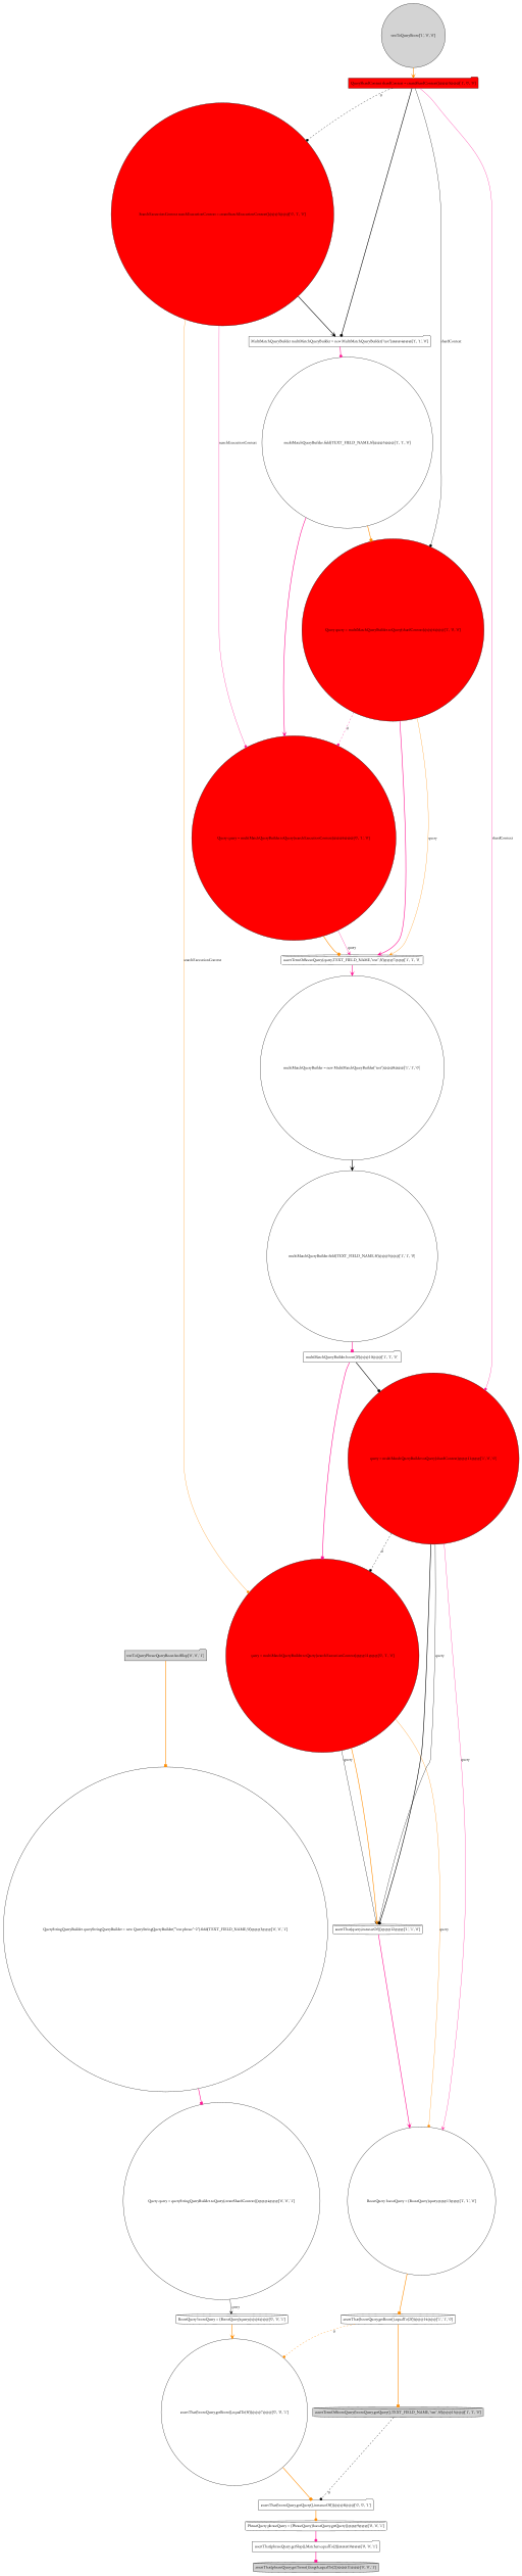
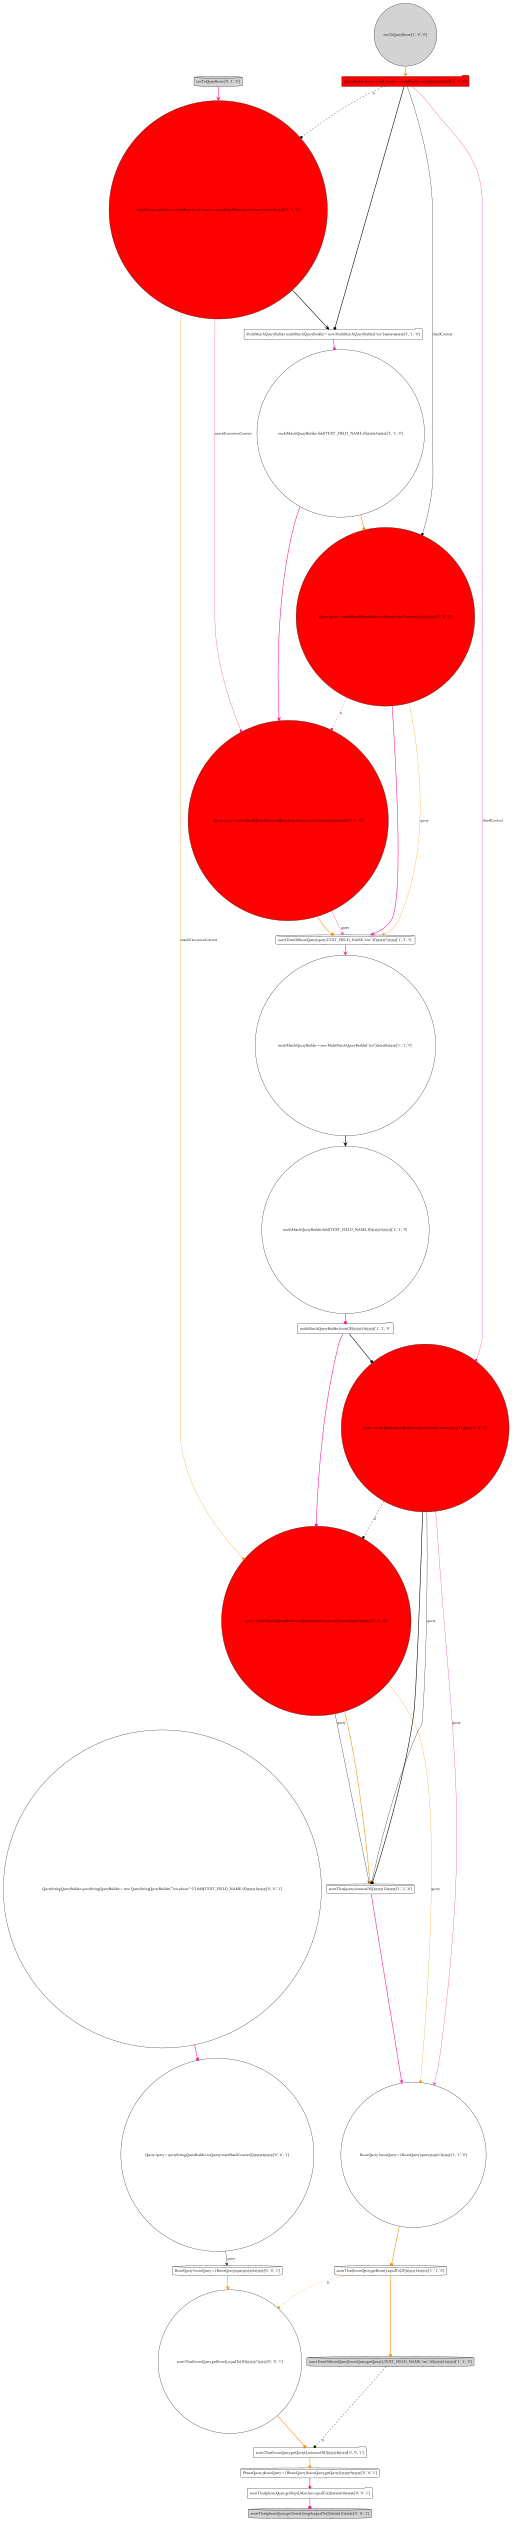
  digraph {
    fontname="EB Garamond"
    node [fillcolor=white fontname="EB Garamond" shape=circle style=filled]
    edge [arrowhead=dot color=deeppink fontname="EB Garamond" style=bold]
    n1 [label="BoostQuery boostQuery = (BoostQuery)query@@@6@@@['0', '0', '1']" shape=cylinder]
    n2 [label="assertThat(boostQuery.getBoost(),equalTo(5f))@@@7@@@['0', '0', '1']"]
    n3 [label="assertThat(boostQuery.getQuery(),instanceOf())@@@8@@@['0', '0', '1']" shape=folder]
    n4 [label="multiMatchQueryBuilder.field(TEXT_FIELD_NAME,5f)@@@5@@@['1', '1', '0']"]
    n5 [fillcolor=red label="Query query = multiMatchQueryBuilder.toQuery(searchExecutionContext)@@@6@@@['0', '1', '0']"]
    n6 [fillcolor=red label="Query query = multiMatchQueryBuilder.toQuery(shardContext)@@@6@@@['1', '0', '0']"]
    n7 [label="assertTermOrBoostQuery(query,TEXT_FIELD_NAME,\"test\",5f)@@@7@@@['1', '1', '0']" shape=cylinder]
    n8 [label="assertThat(phraseQuery.getSlop(),Matchers.equalTo(2))@@@10@@@['0', '0', '1']" shape=folder]
    n9 [fillcolor=lightgray label="assertThat(phraseQuery.getTerms().length,equalTo(2))@@@11@@@['0', '0', '1']" shape=cylinder]
    n10 [label="QueryStringQueryBuilder queryStringQueryBuilder = new QueryStringQueryBuilder(\"\"test phrase\"~2\").field(TEXT_FIELD_NAME,5f)@@@3@@@['0', '0', '1']"]
    n11 [label="Query query = queryStringQueryBuilder.toQuery(createShardContext())@@@4@@@['0', '0', '1']"]
    n12 [fillcolor=red label="SearchExecutionContext searchExecutionContext = createSearchExecutionContext()@@@3@@@['0', '1', '0']"]
    n13 [fillcolor=red label="query = multiMatchQueryBuilder.toQuery(searchExecutionContext)@@@11@@@['0', '1', '0']"]
    n14 [label="MultiMatchQueryBuilder multiMatchQueryBuilder = new MultiMatchQueryBuilder(\"test\")@@@4@@@['1', '1', '0']" shape=folder]
    n15 [label="assertThat(query,instanceOf())@@@12@@@['1', '1', '0']" shape=cylinder]
    n16 [label="BoostQuery boostQuery = (BoostQuery)query@@@13@@@['1', '1', '0']"]
-   n17 [fillcolor=lightgray label="testToQueryPhraseQueryBoostAndSlop['0', '0', '1']" shape=folder]
    n18 [label="assertThat(boostQuery.getBoost(),equalTo(2f))@@@14@@@['1', '1', '0']" shape=cylinder]
+   n19 [fillcolor=lightgray label="testToQueryBoost['0', '1', '0']" shape=cylinder]
    n20 [label="PhraseQuery phraseQuery = (PhraseQuery)boostQuery.getQuery()@@@9@@@['0', '0', '1']" shape=cylinder]
    n21 [fillcolor=lightgray label="testToQueryBoost['1', '0', '0']"]
    n22 [fillcolor=red label="QueryShardContext shardContext = createShardContext()@@@3@@@['1', '0', '0']" shape=folder]
    n23 [fillcolor=red label="query = multiMatchQueryBuilder.toQuery(shardContext)@@@11@@@['1', '0', '0']"]
    n24 [label="multiMatchQueryBuilder = new MultiMatchQueryBuilder(\"test\")@@@8@@@['1', '1', '0']"]
    n25 [fillcolor=lightgray label="assertTermOrBoostQuery(boostQuery.getQuery(),TEXT_FIELD_NAME,\"test\",5f)@@@15@@@['1', '1', '0']" shape=cylinder]
    n26 [label="multiMatchQueryBuilder.field(TEXT_FIELD_NAME,5f)@@@9@@@['1', '1', '0']"]
    n27 [label="multiMatchQueryBuilder.boost(2f)@@@10@@@['1', '1', '0']" shape=folder]
    n1 -> n2 [arrowhead=vee color=darkorange]
    n2 -> n3 [arrowhead=box color=darkorange]
    n3 -> n20 [color=darkorange]
    n4 -> n5 [arrowhead=vee]
    n4 -> n6 [arrowhead=box color=darkorange]
    n5 -> n7 [arrowhead=box color=darkorange]
    n5 -> n7 [arrowhead=vee label=query style=solid]
    n6 -> n5 [label=0 style=dashed]
    n6 -> n7 [arrowhead=vee]
    n6 -> n7 [arrowhead=vee color=darkorange label=query style=solid]
    n7 -> n24 [arrowhead=vee]
    n8 -> n9 [arrowhead=box]
    n10 -> n11 [arrowhead=box]
    n11 -> n1 [arrowhead=vee color=black label=query style=solid]
    n12 -> n5 [label=searchExecutionContext style=solid]
    n12 -> n13 [color=darkorange label=searchExecutionContext style=solid]
    n12 -> n14 [arrowhead=vee color=black]
    n13 -> n15 [arrowhead=vee color=black label=query style=solid]
    n13 -> n15 [arrowhead=vee color=darkorange]
    n13 -> n16 [color=darkorange label=query style=solid]
    n14 -> n4
    n15 -> n16 [arrowhead=vee]
    n16 -> n18 [arrowhead=box color=darkorange]
-   n17 -> n10 [arrowhead=box color=darkorange]
    n18 -> n2 [color=darkorange label=0 style=dashed]
    n18 -> n25 [arrowhead=box color=darkorange]
+   n19 -> n12 [arrowhead=vee]
    n20 -> n8
    n21 -> n22 [arrowhead=vee color=darkorange]
    n22 -> n6 [color=black label=shardContext style=solid]
    n22 -> n12 [color=black label=0 style=dashed]
    n22 -> n14 [color=black]
    n22 -> n23 [label=shardContext style=solid]
    n23 -> n13 [color=black label=0 style=dashed]
    n23 -> n15 [color=black label=query style=solid]
    n23 -> n15 [color=black]
    n23 -> n16 [arrowhead=vee label=query style=solid]
    n24 -> n26 [arrowhead=vee color=black]
    n25 -> n3 [color=black label=0 style=dashed]
    n26 -> n27 [arrowhead=box]
    n27 -> n13 [arrowhead=box]
    n27 -> n23 [color=black]
  }
